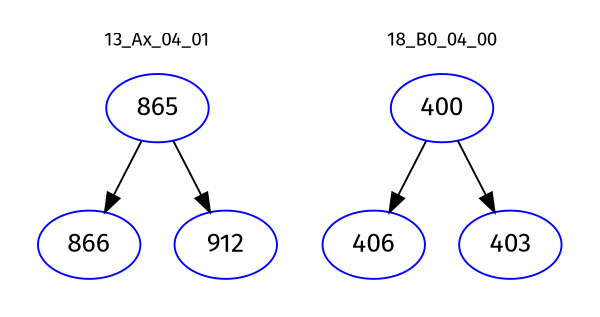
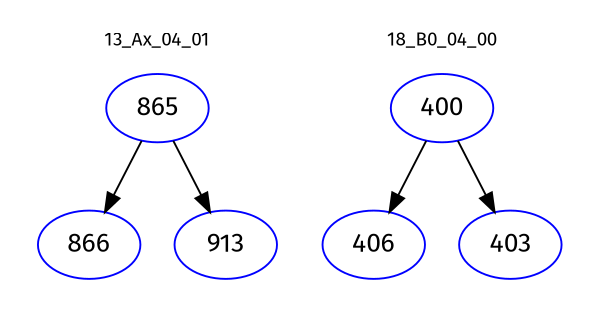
  digraph {
    fontname="Fira Sans"
    node [color=blue fontname="Fira Sans"]
    edge [color=black fontname="Fira Sans"]
    n1 [label=865]
    n2 [label=866]
-   n3 [label=912]
+   n3 [label=913]
    n4 [label=400]
    n5 [label=406]
    n6 [label=403]
    subgraph cluster_1 {
      color=white
      fontsize=10
      label="13_Ax_04_01"
      n1
      n2
      n3
    }
    subgraph cluster_2 {
      color=white
      fontsize=10
      label="18_B0_04_00"
      n4
      n5
      n6
    }
    n1 -> n2
    n1 -> n3
    n4 -> n5
    n4 -> n6
  }
